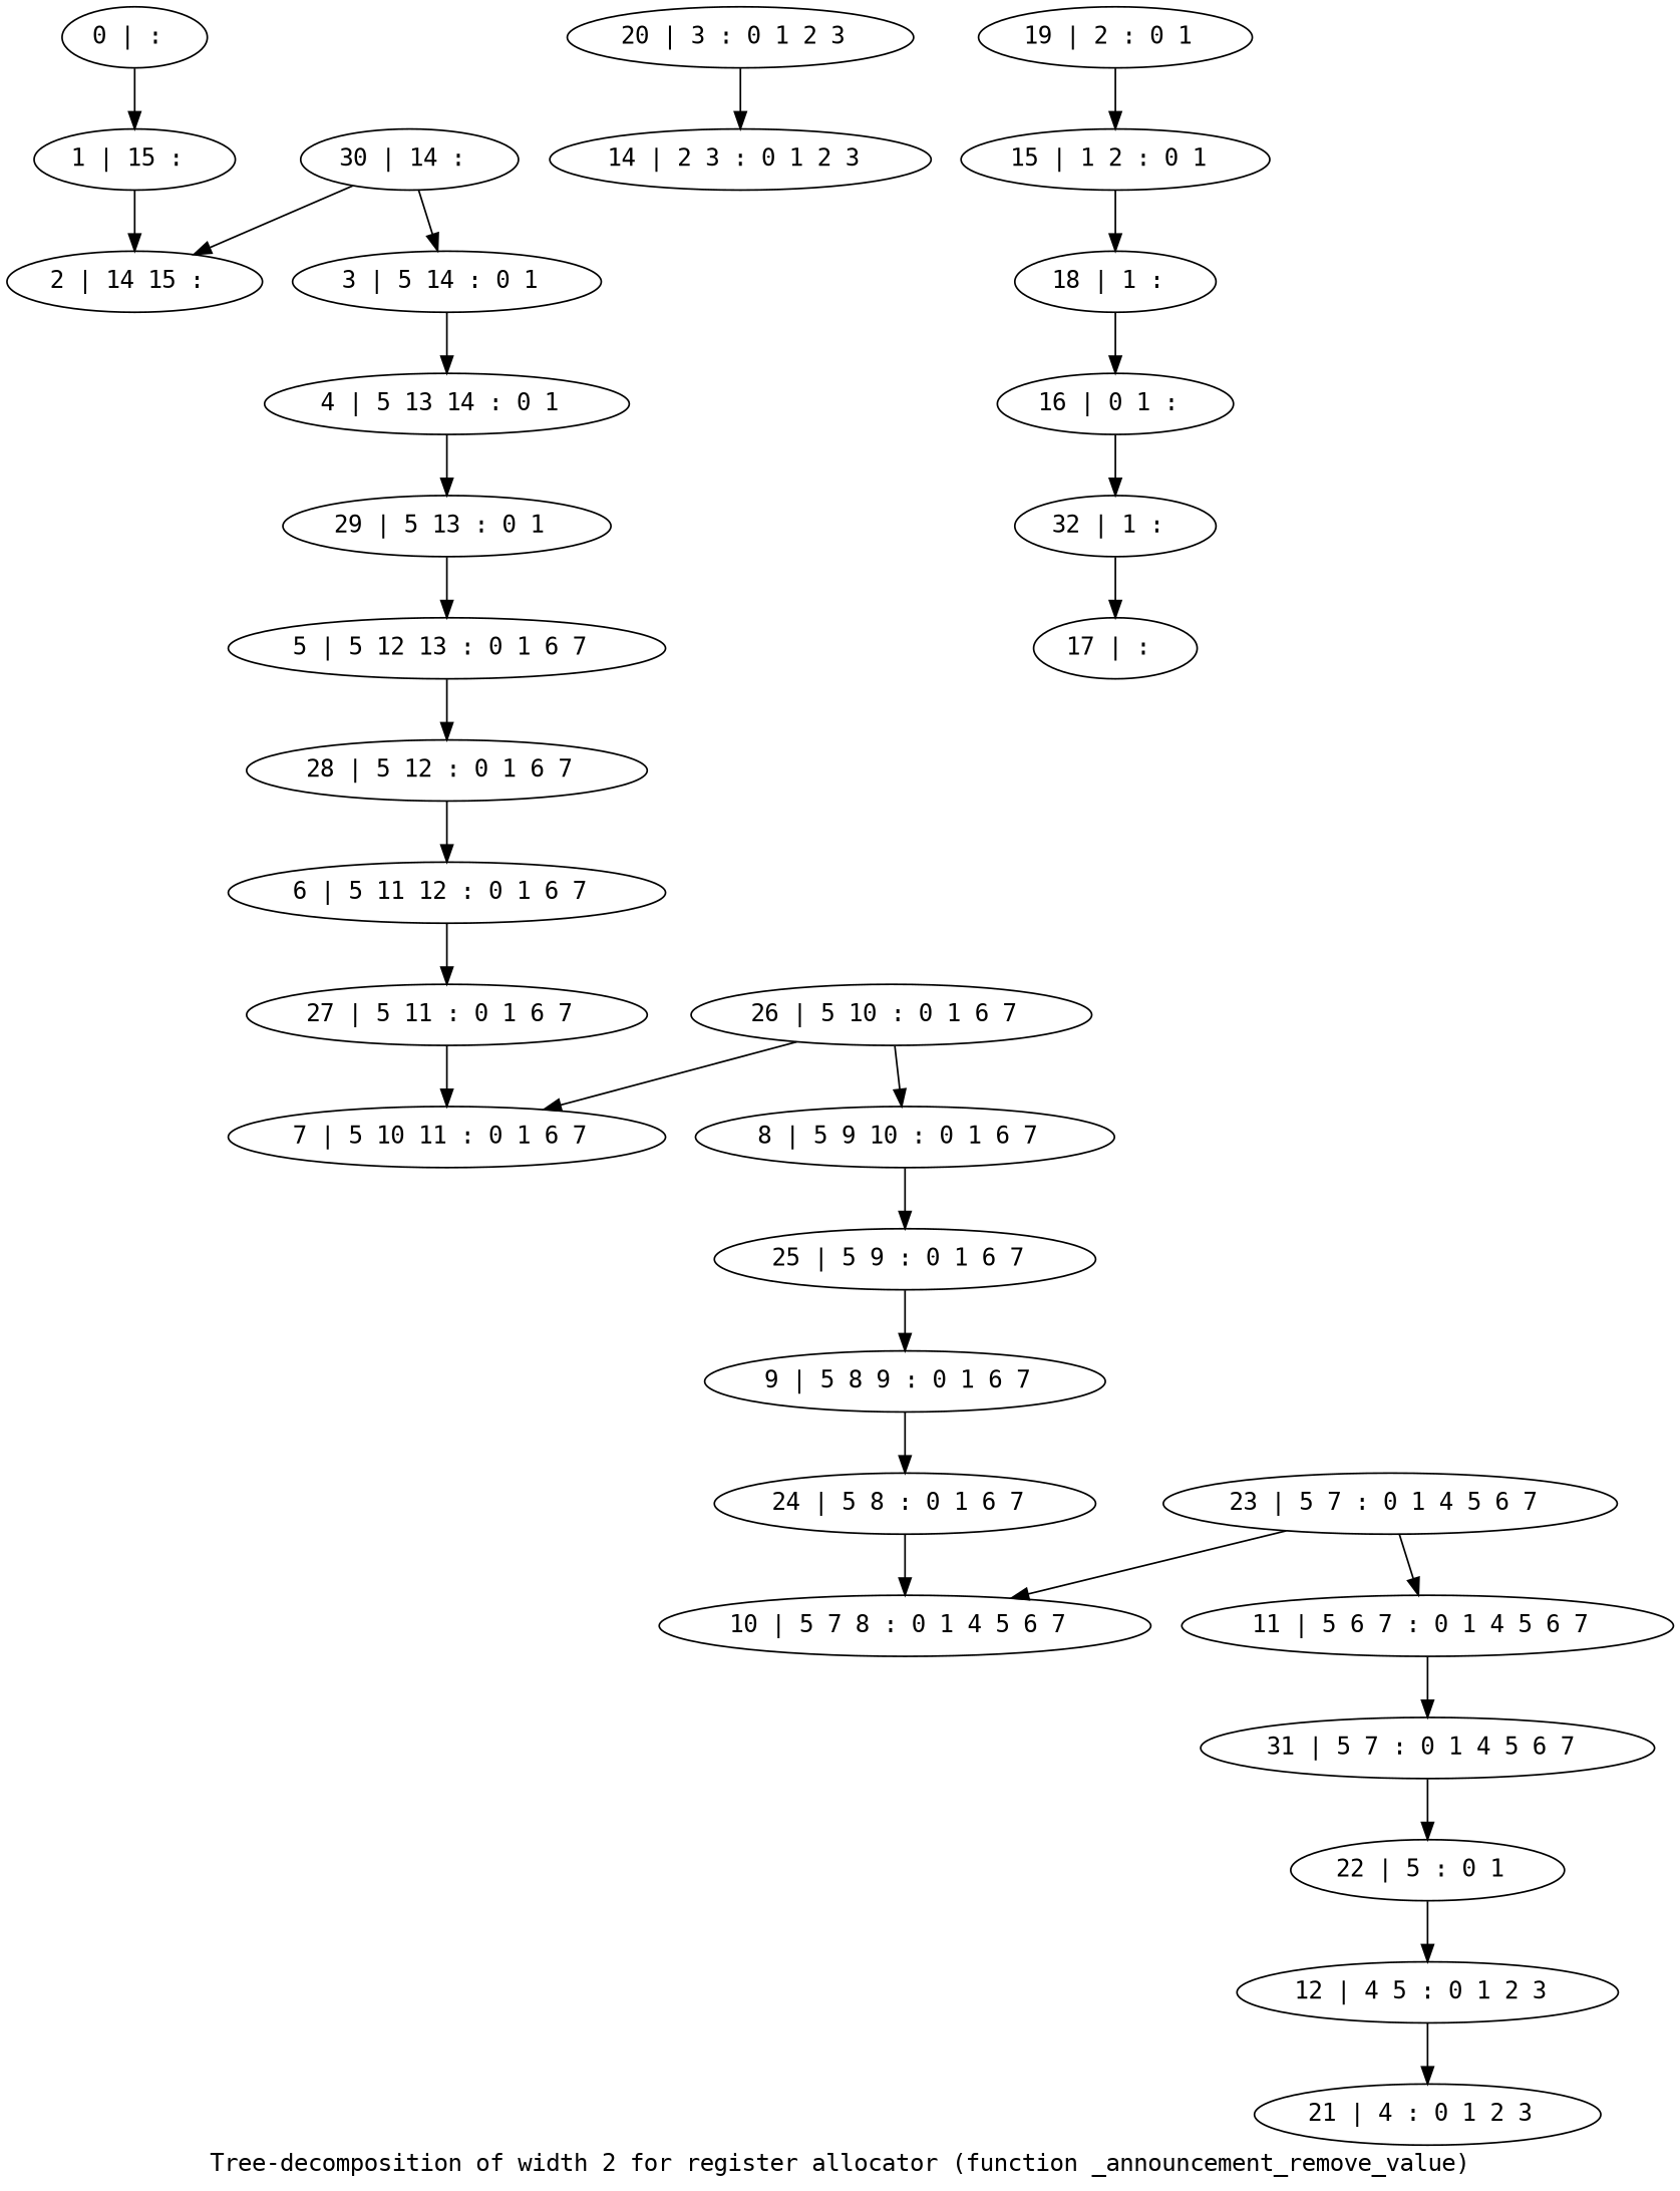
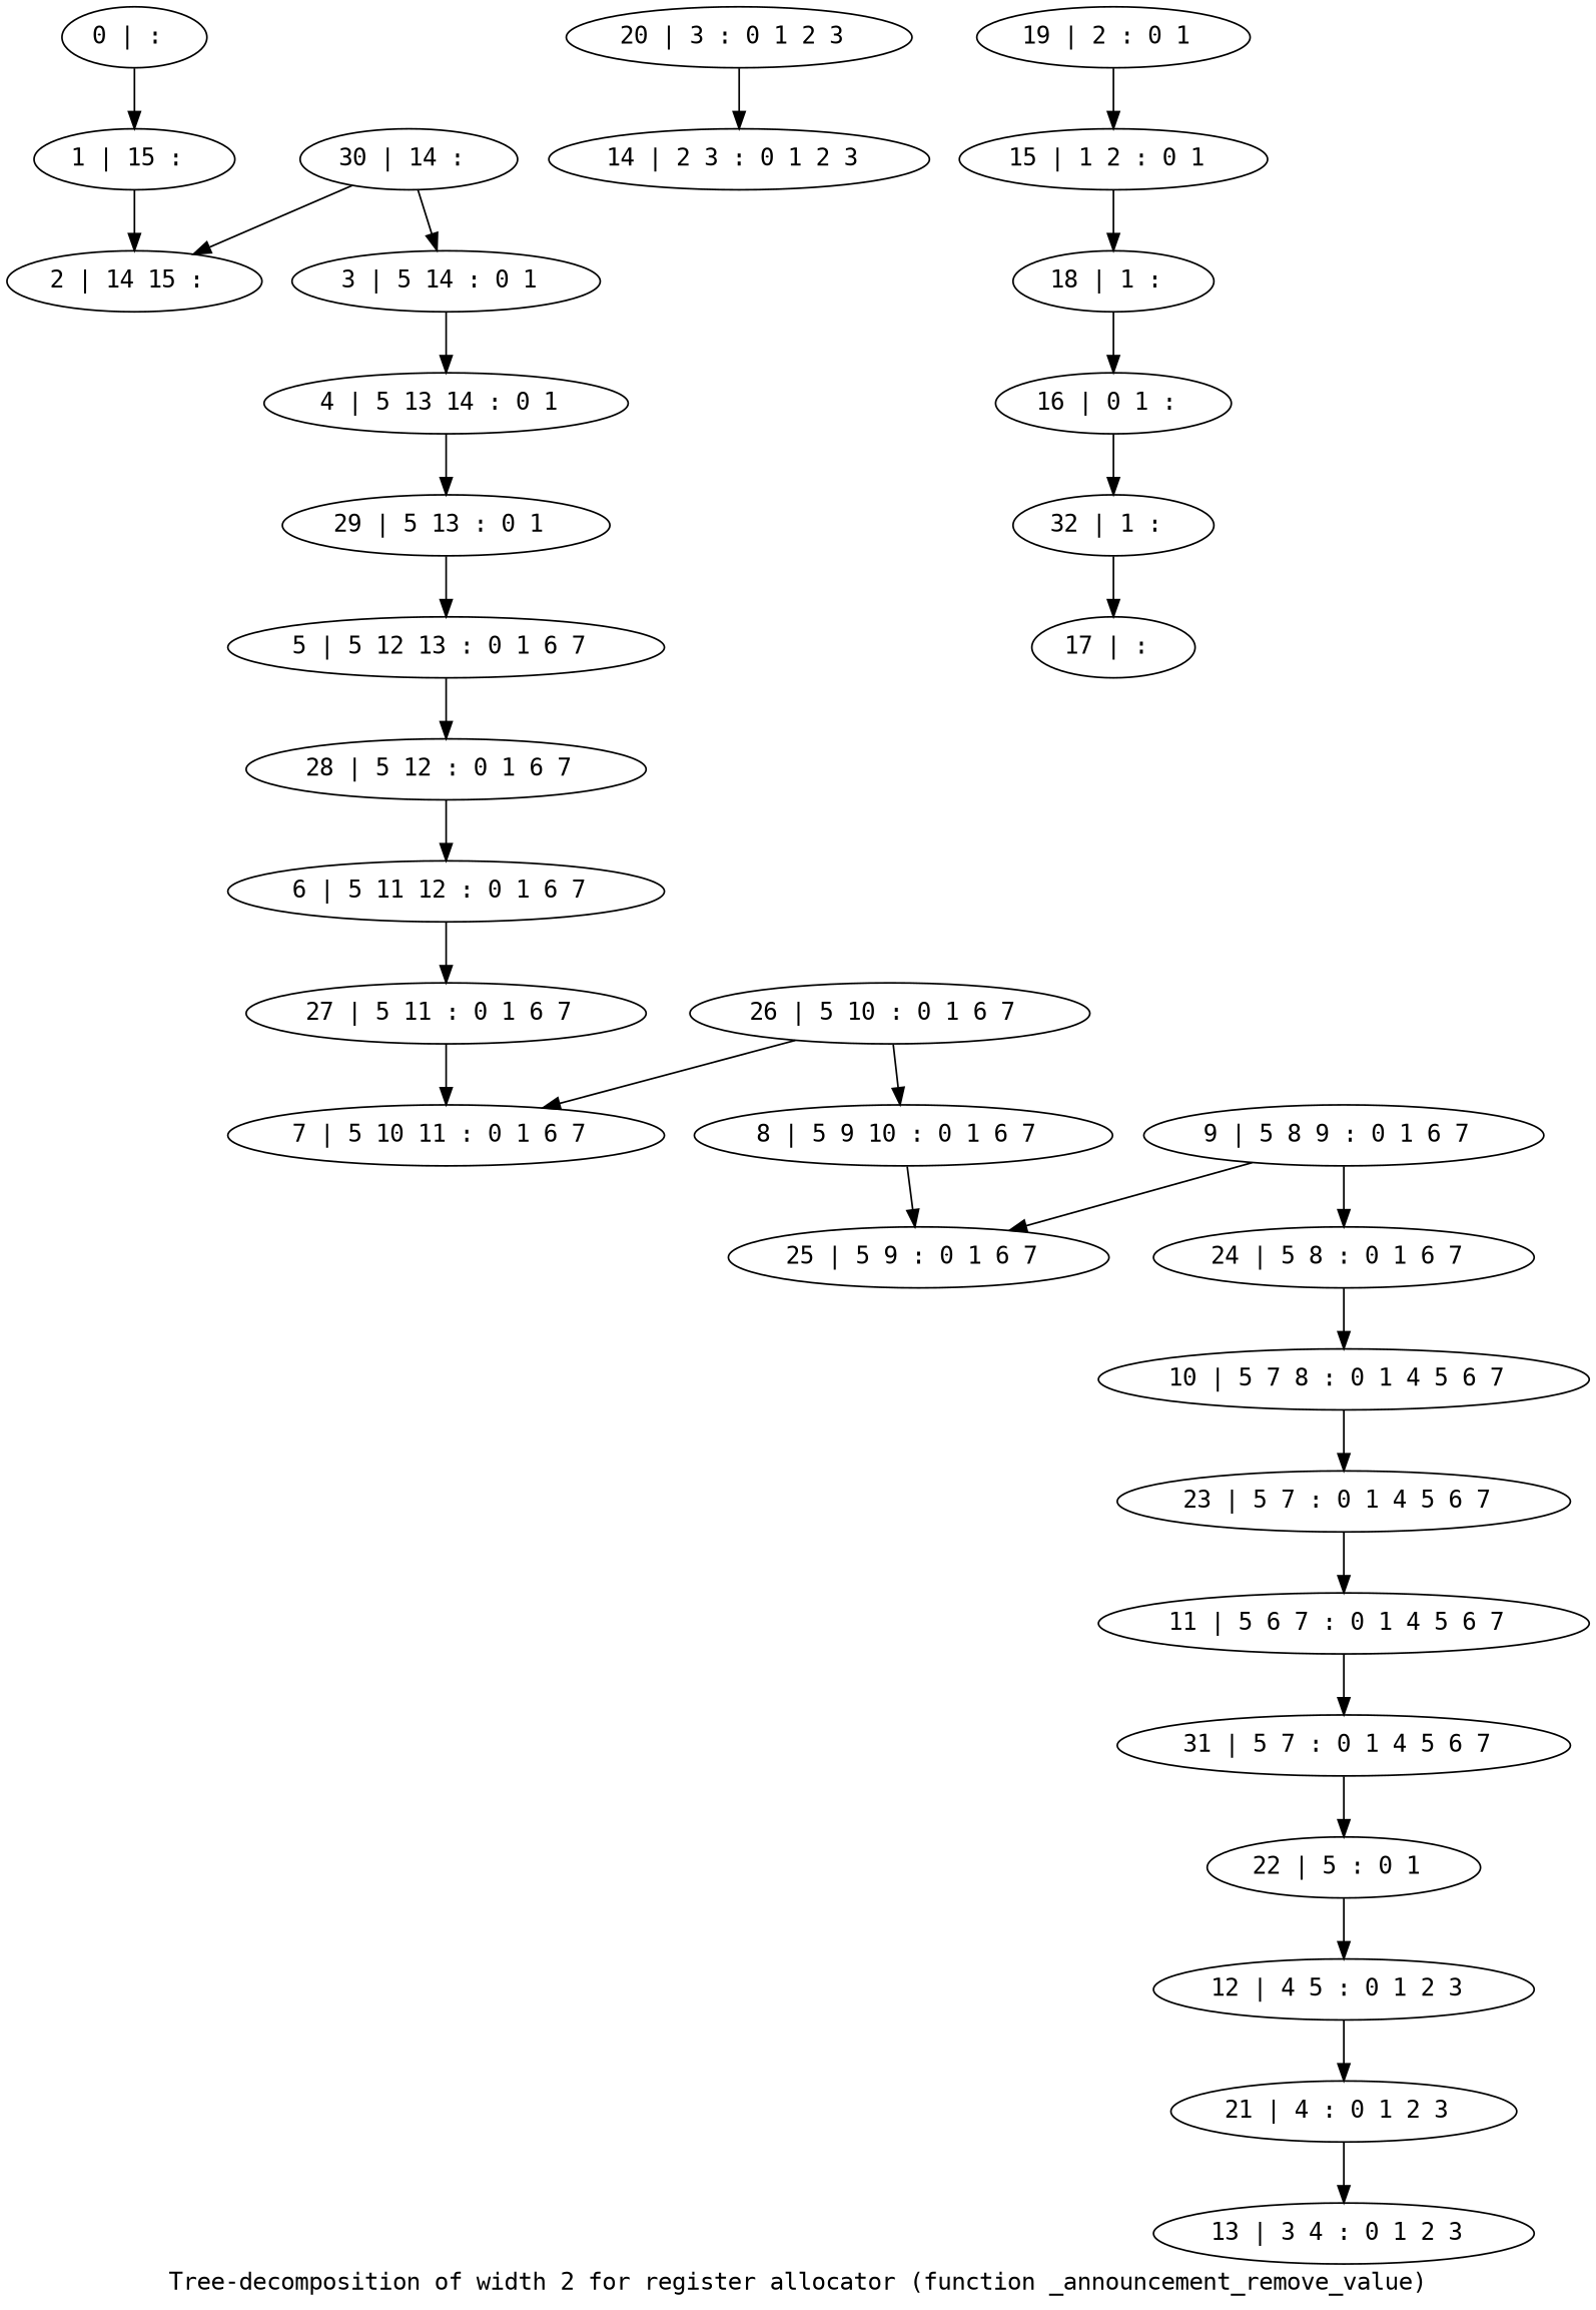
  digraph {
    fontname="DejaVu Sans Mono"
    label="Tree-decomposition of width 2 for register allocator (function _announcement_remove_value)"
    node [fontname="DejaVu Sans Mono"]
    edge [fontname="DejaVu Sans Mono"]
    n1 [label="0 | : "]
    n2 [label="1 | 15 : "]
    n3 [label="2 | 14 15 : "]
    n4 [label="30 | 14 : "]
    n5 [label="3 | 5 14 : 0 1 "]
    n6 [label="4 | 5 13 14 : 0 1 "]
    n7 [label="29 | 5 13 : 0 1 "]
    n8 [label="5 | 5 12 13 : 0 1 6 7 "]
    n9 [label="28 | 5 12 : 0 1 6 7 "]
    n10 [label="6 | 5 11 12 : 0 1 6 7 "]
    n11 [label="27 | 5 11 : 0 1 6 7 "]
    n12 [label="7 | 5 10 11 : 0 1 6 7 "]
    n13 [label="26 | 5 10 : 0 1 6 7 "]
    n14 [label="8 | 5 9 10 : 0 1 6 7 "]
    n15 [label="25 | 5 9 : 0 1 6 7 "]
    n16 [label="9 | 5 8 9 : 0 1 6 7 "]
    n17 [label="24 | 5 8 : 0 1 6 7 "]
    n18 [label="10 | 5 7 8 : 0 1 4 5 6 7 "]
    n19 [label="23 | 5 7 : 0 1 4 5 6 7 "]
    n20 [label="11 | 5 6 7 : 0 1 4 5 6 7 "]
    n21 [label="31 | 5 7 : 0 1 4 5 6 7 "]
    n22 [label="22 | 5 : 0 1 "]
    n23 [label="12 | 4 5 : 0 1 2 3 "]
    n24 [label="21 | 4 : 0 1 2 3 "]
+   n25 [label="13 | 3 4 : 0 1 2 3 "]
    n26 [label="20 | 3 : 0 1 2 3 "]
    n27 [label="14 | 2 3 : 0 1 2 3 "]
    n28 [label="19 | 2 : 0 1 "]
    n29 [label="15 | 1 2 : 0 1 "]
    n30 [label="18 | 1 : "]
    n31 [label="16 | 0 1 : "]
    n32 [label="32 | 1 : "]
    n33 [label="17 | : "]
    n1 -> n2
    n2 -> n3
    n4 -> n3
    n4 -> n5
    n5 -> n6
    n6 -> n7
    n7 -> n8
    n8 -> n9
    n9 -> n10
    n10 -> n11
    n11 -> n12
    n13 -> n12
    n13 -> n14
    n14 -> n15
-   n15 -> n16
+   n16 -> n15
    n16 -> n17
    n17 -> n18
-   n19 -> n18
+   n18 -> n19
    n19 -> n20
    n20 -> n21
    n21 -> n22
    n22 -> n23
    n23 -> n24
+   n24 -> n25
    n26 -> n27
    n28 -> n29
    n29 -> n30
    n30 -> n31
    n31 -> n32
    n32 -> n33
  }
